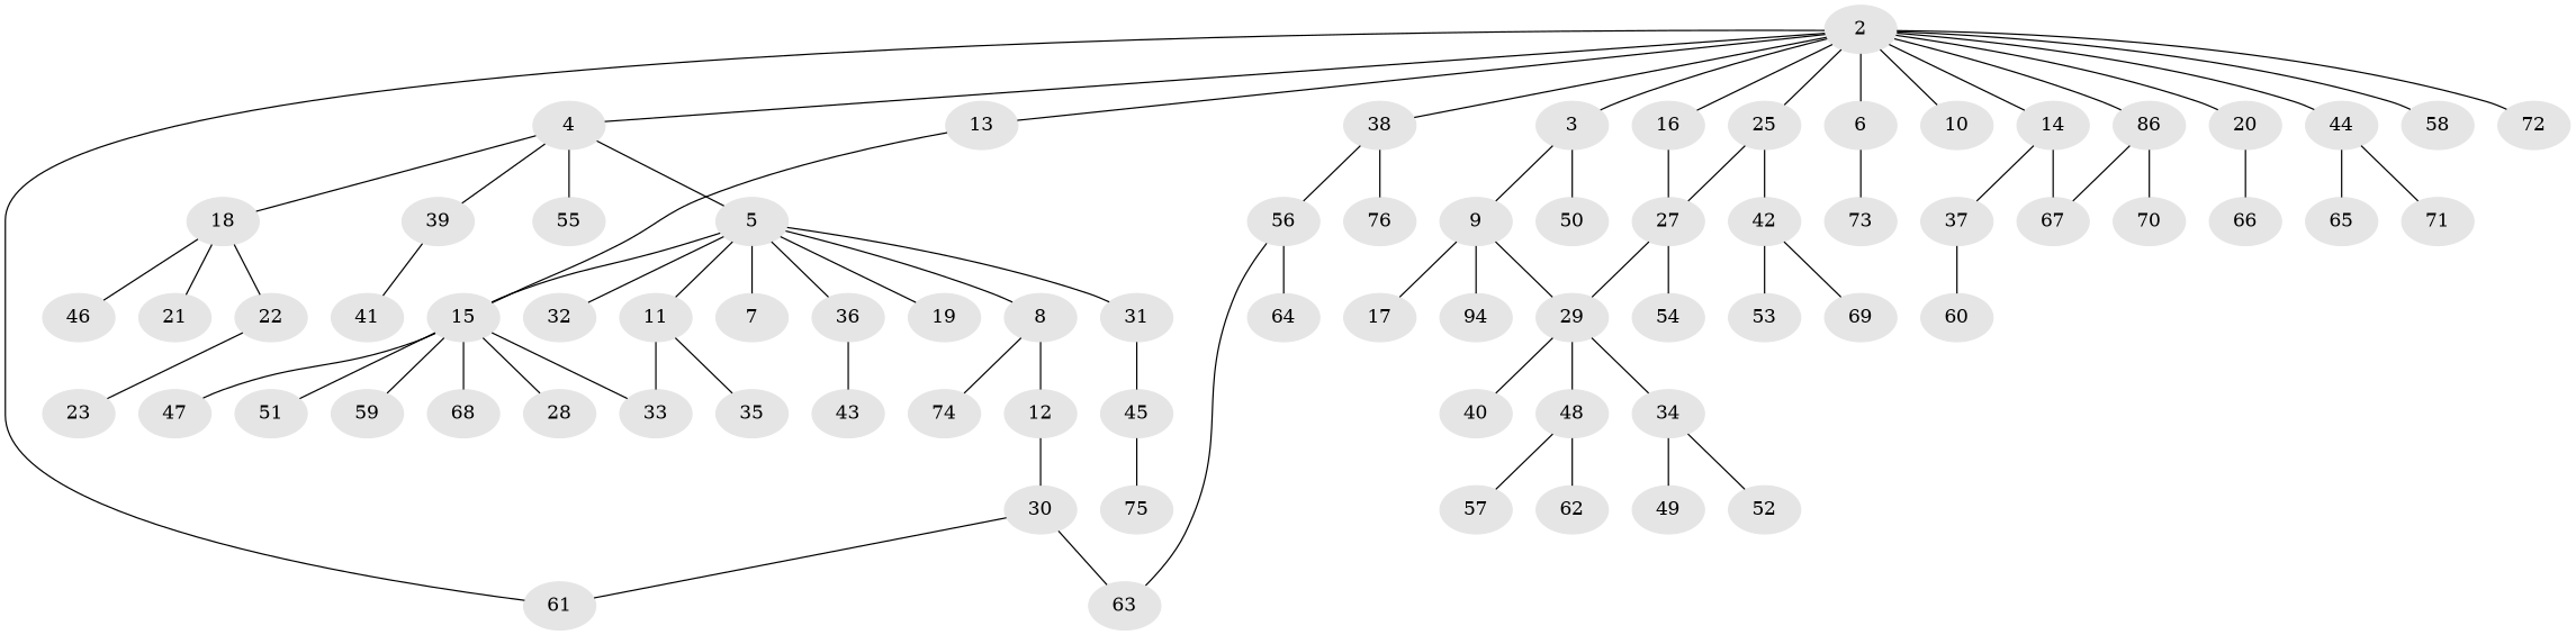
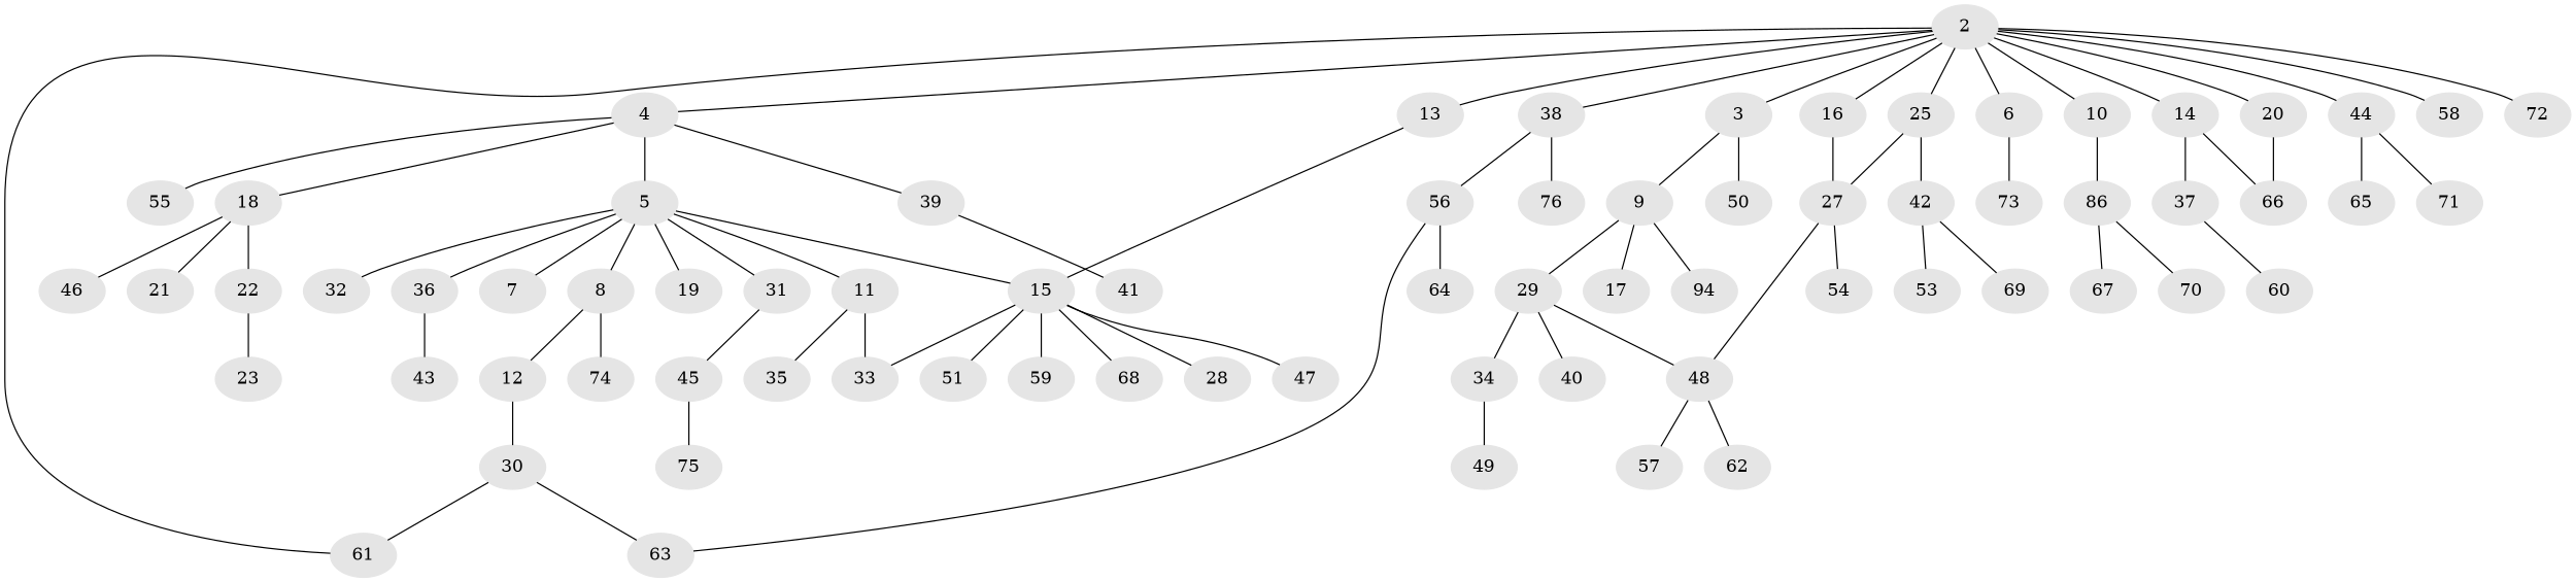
  graph {
    node [color=gray90 style=filled]
    2
    4
    3
    6
    10
    13
    14
    16
    20
    25
    n11 [label=86]
    38
    44
    58
    61
    72
    18
    5
    39
    55
    21
    22
    46
    9
    50
    73
    15
    37
    66
    27
    42
    67
    70
    56
    76
    65
    71
    17
    n39 [label=94]
    29
    7
    8
    11
    19
    31
    32
    36
    41
    12
    74
    35
    33
    28
    47
    51
    59
    68
    45
    43
    30
    34
    40
    48
    63
    60
    54
    23
    53
    69
    49
-   52
    57
    62
    75
    64
    2 -- 4
    2 -- 3
    2 -- 6
    2 -- 10
    2 -- 13
    2 -- 14
    2 -- 16
    2 -- 20
    2 -- 25
-   2 -- n11
+   10 -- n11
    2 -- 38
    2 -- 44
    2 -- 58
    2 -- 61
    2 -- 72
    4 -- 18
    4 -- 5
    4 -- 39
    4 -- 55
    3 -- 9
    3 -- 50
    6 -- 73
    13 -- 15
    14 -- 37
-   14 -- 67
+   14 -- 66
    16 -- 27
    20 -- 66
    25 -- 27
    25 -- 42
    n11 -- 67
    n11 -- 70
    38 -- 56
    38 -- 76
    44 -- 65
    44 -- 71
    18 -- 21
    18 -- 22
    18 -- 46
    5 -- 15
    5 -- 7
    5 -- 8
    5 -- 11
    5 -- 19
    5 -- 31
    5 -- 32
    5 -- 36
    39 -- 41
    22 -- 23
    9 -- 17
    9 -- n39
    9 -- 29
    15 -- 33
    15 -- 28
    15 -- 47
    15 -- 51
    15 -- 59
    15 -- 68
    37 -- 60
-   27 -- 29
+   27 -- 48
    27 -- 54
    42 -- 53
    42 -- 69
    56 -- 63
    56 -- 64
    29 -- 34
    29 -- 40
    29 -- 48
    8 -- 12
    8 -- 74
    11 -- 35
    11 -- 33
    31 -- 45
    36 -- 43
    12 -- 30
    45 -- 75
    30 -- 61
    30 -- 63
    34 -- 49
-   34 -- 52
    48 -- 57
    48 -- 62
  }
